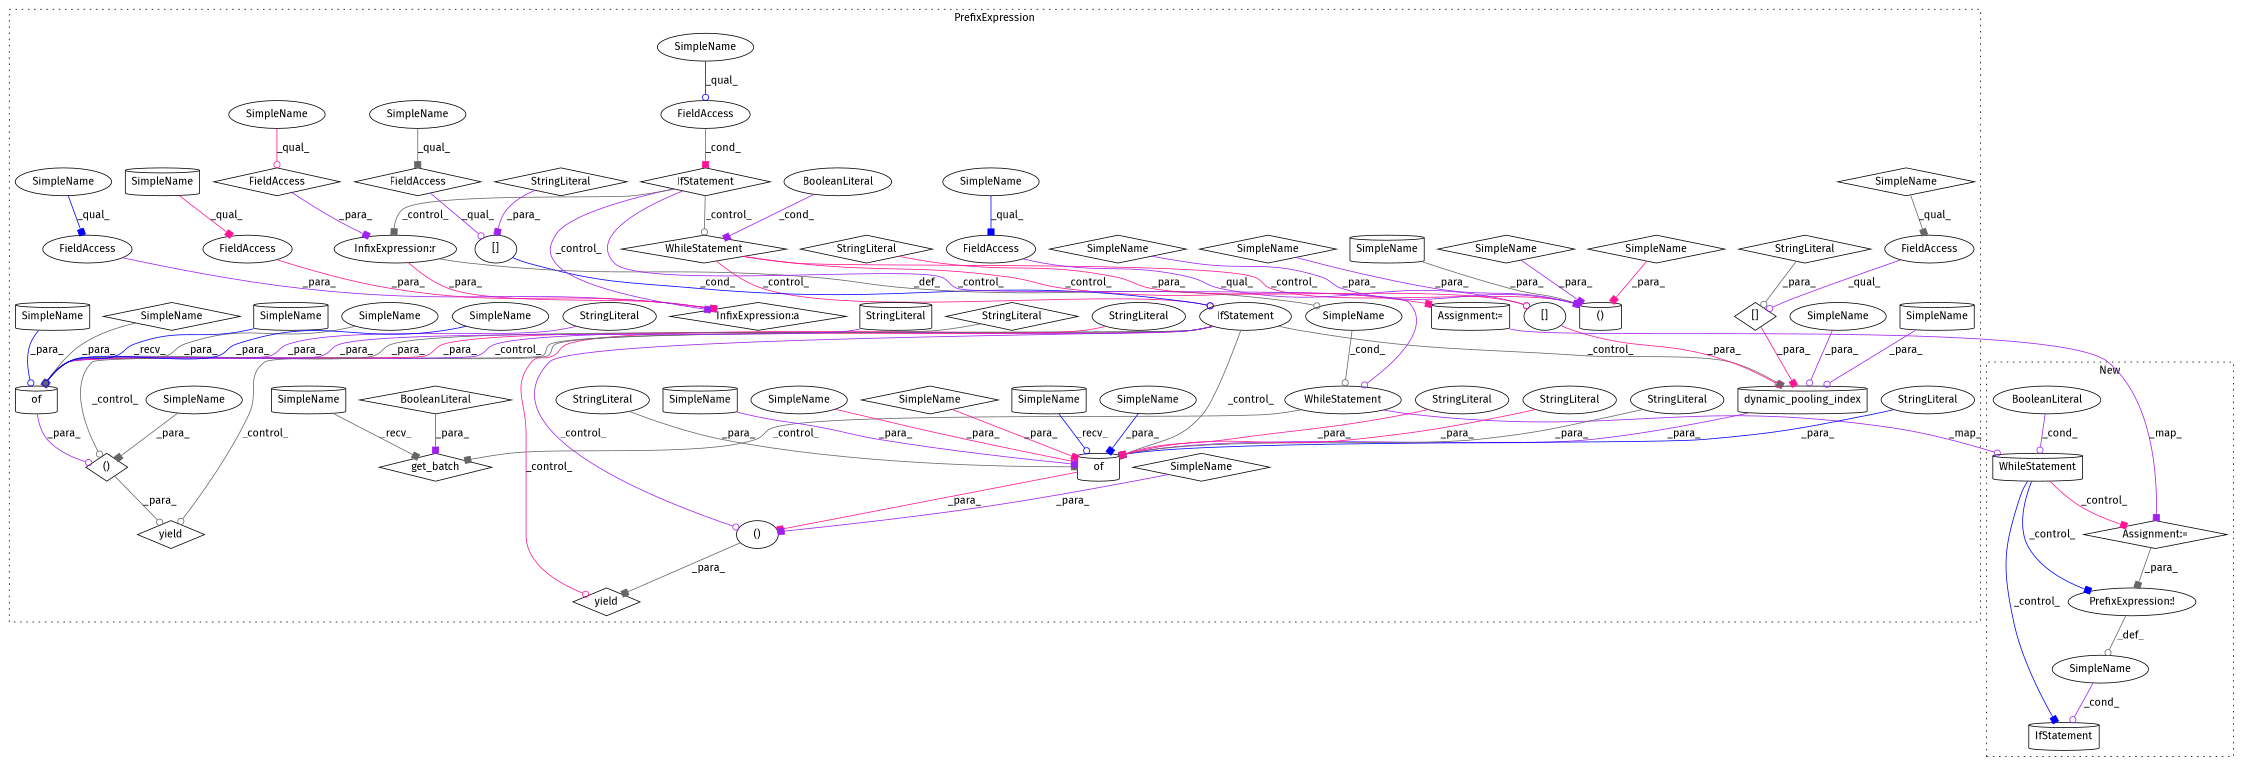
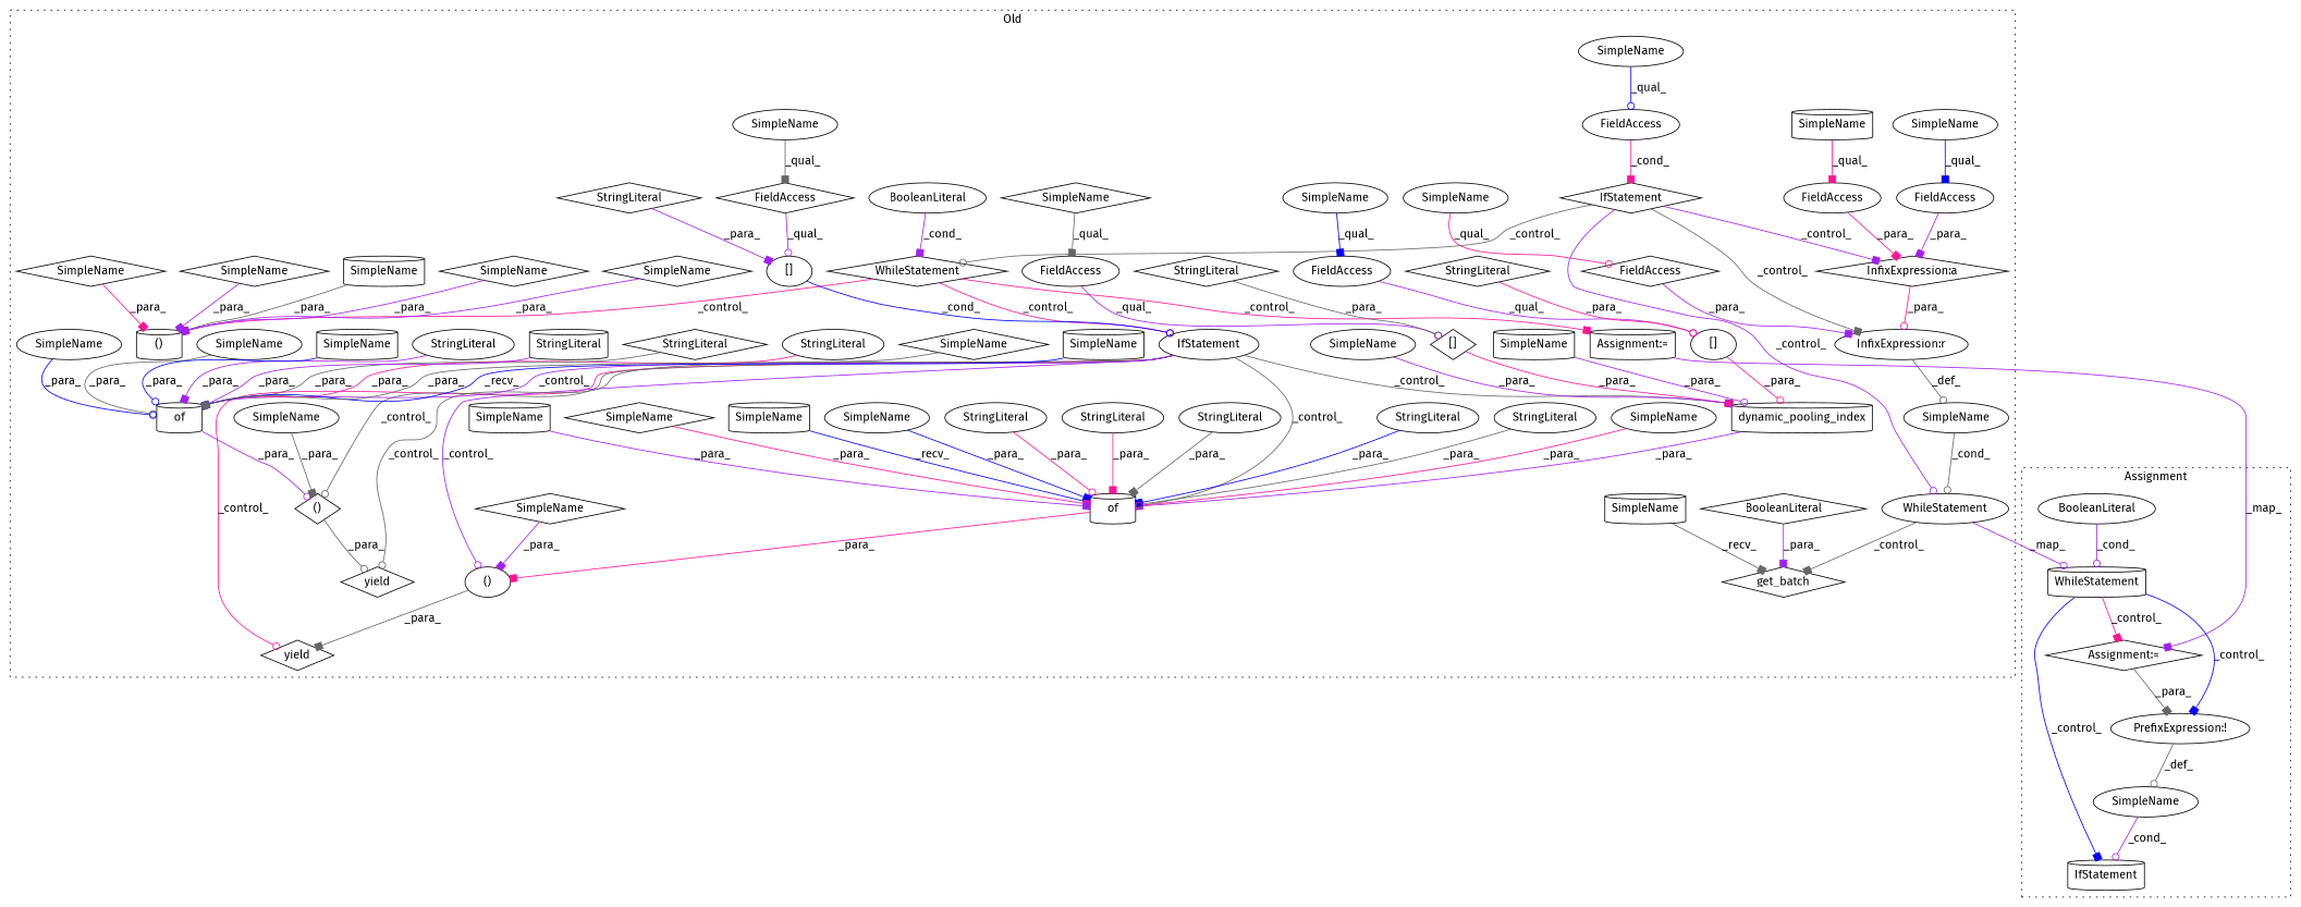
  digraph {
    fontname="Fira Sans"
    node [a=42 fontname="Fira Sans" l=4 shape=ellipse]
    edge [arrowhead=box color=purple fontname="Fira Sans"]
    n1 [a=112 l=18 label=yield s=3894 shape=diamond]
    n2 [a=61 l="7,2" label=WhileStatement s="3702,3713" shape=diamond]
    n3 [a=9 label=BooleanLiteral s=3709]
    n4 [a=25 l="4,2" label=IfStatement s="3852,3880"]
    n5 [a=106 l=77 label="()" s=4163 shape=diamond]
    n6 [a=2 l="12,1" label="[]" s="3856,3879"]
    n7 [a=106 l=202 label="()" s=3912]
    n8 [a=22 l=11 label=FieldAccess s=3856 shape=diamond]
    n9 [a=106 l=90 label="()" s=3734 shape=cylinder]
    n10 [a=32 l="10,1" label=get_batch s="4460,4475" shape=diamond]
    n11 [a=27 l=3 label="InfixExpression:a" s=4300 shape=diamond]
    n12 [a=32 l="3,1" label=of s="3916,4099" shape=cylinder]
    n13 [a=27 label="InfixExpression:r" s=4319]
    n14 [a=22 l=18 label=FieldAccess s=4323 shape=diamond]
    n15 [a=22 l=13 label=FieldAccess s=3679]
    n16 [a=22 l=15 label=FieldAccess s=4303]
    n17 [a=22 l=10 label=FieldAccess s=4290]
    n18 [a=22 l=11 label=FieldAccess s=4071]
    n19 [a=2 l="12,1" label="[]" s="4071,4097" shape=diamond]
    n20 [a=22 l=11 label=FieldAccess s=4043]
    n21 [a=2 l="12,1" label="[]" s="4043,4069"]
    n22 [a=112 l=18 label=yield s=4145 shape=diamond]
    n23 [a=32 l="3,1" label=of s="4167,4225" shape=cylinder]
    n24 [a=9 l=5 label=BooleanLiteral s=4470 shape=diamond]
    n25 [a=25 l="4,2" label=IfStatement s="3675,3692" shape=diamond]
    n26 [a=32 l="22,1" label=dynamic_pooling_index s="4007,4098" shape=cylinder]
    n27 [a=61 l="7,2" label=WhileStatement s="4281,4342"]
    n28 [label=SimpleName l=""]
    n29 [a=45 l=11 label=StringLiteral s=3868 shape=diamond]
    n30 [a=45 l=9 label=StringLiteral s=3958]
    n31 [a=45 l=14 label=StringLiteral s=4083 shape=diamond]
    n32 [a=45 l=14 label=StringLiteral s=4055 shape=diamond]
    n33 [a=45 l=5 label=StringLiteral s=3949]
    n34 [a=45 l=11 label=StringLiteral s=3930]
    n35 [a=45 l=9 label=StringLiteral s=4209]
    n36 [a=45 l=7 label=StringLiteral s=3919]
    n37 [a=45 l=5 label=StringLiteral s=4200 shape=diamond]
    n38 [a=45 l=13 label=StringLiteral s=3975]
    n39 [a=45 l=7 label=StringLiteral s=4170 shape=cylinder]
    n40 [a=45 l=11 label=StringLiteral s=4181]
    n41 [a=7 l=2 label="Assignment:=" s=3824 shape=cylinder]
    n42 [l=6 label=SimpleName s=4029]
    n43 [l=6 label=SimpleName s=3749 shape=cylinder]
    n44 [l=6 label=SimpleName s=4193]
    n45 [l=6 label=SimpleName s=3942]
    n46 [l=3 label=SimpleName s=4163 shape=cylinder]
    n47 [l=3 label=SimpleName s=3912 shape=cylinder]
    n48 [l=2 label=SimpleName s=3768 shape=diamond]
    n49 [l=2 label=SimpleName s=3955 shape=diamond]
    n50 [l=2 label=SimpleName s=4206 shape=diamond]
    n51 [l=1 label=SimpleName s=4113 shape=diamond]
    n52 [l=1 label=SimpleName s=4239]
    n53 [l=1 label=SimpleName s=3802 shape=diamond]
    n54 [label=SimpleName s=4323]
    n55 [label=SimpleName s=4303]
    n56 [label=SimpleName s=4455 shape=cylinder]
    n57 [label=SimpleName s=3856]
    n58 [label=SimpleName s=4290 shape=cylinder]
    n59 [label=SimpleName s=4071 shape=diamond]
    n60 [label=SimpleName s=4043]
    n61 [label=SimpleName s=3679]
    n62 [l=2 label=SimpleName s=3927]
    n63 [l=2 label=SimpleName s=3734 shape=diamond]
    n64 [l=2 label=SimpleName s=4178]
    n65 [l=6 label=SimpleName s=3968 shape=cylinder]
    n66 [l=6 label=SimpleName s=4036 shape=cylinder]
    n67 [l=6 label=SimpleName s=3783 shape=diamond]
    n68 [l=6 label=SimpleName s=4219 shape=cylinder]
    n69 [a=25 l="4,2" label=IfStatement s="4049,4060" shape=cylinder]
    n70 [a=38 l=1 label="PrefixExpression:!" s=4053]
    n71 [a=9 label=BooleanLiteral s=4004]
    n72 [label=SimpleName l=""]
    n73 [a=61 l="7,2" label=WhileStatement s="3997,4008" shape=cylinder]
    n74 [a=7 l=1 label="Assignment:=" s=4024 shape=diamond]
    subgraph cluster_1 {
-     label=PrefixExpression
+     label=Old
      style=dotted
      n1
      n2
      n3
      n4
      n5
      n6
      n7
      n8
      n9
      n10
      n11
      n12
      n13
      n14
      n15
      n16
      n17
      n18
      n19
      n20
      n21
      n22
      n23
      n24
      n25
      n26
      n27
      n28
      n29
      n30
      n31
      n32
      n33
      n34
      n35
      n36
      n37
      n38
      n39
      n40
      n41
      n42
      n43
      n44
      n45
      n46
      n47
      n48
      n49
      n50
      n51
      n52
      n53
      n54
      n55
      n56
      n57
      n58
      n59
      n60
      n61
      n62
      n63
      n64
      n65
      n66
      n67
      n68
    }
    subgraph cluster_2 {
-     label=New
+     label=Assignment
      style=dotted
      n69
      n70
      n71
      n72
      n73
      n74
    }
    n2 -> n4 [arrowhead=odot color=deeppink label=_control_]
    n2 -> n9 [arrowhead=odot color=deeppink label=_control_]
    n2 -> n41 [color=deeppink label=_control_]
    n3 -> n2 [label=_cond_]
    n4 -> n1 [arrowhead=odot color=deeppink label=_control_]
    n4 -> n5 [arrowhead=odot color=gray40 label=_control_]
    n4 -> n7 [arrowhead=odot label=_control_]
    n4 -> n12 [color=gray40 label=_control_]
    n4 -> n22 [arrowhead=odot color=gray40 label=_control_]
    n4 -> n23 [label=_control_]
    n4 -> n26 [color=gray40 label=_control_]
    n5 -> n22 [arrowhead=odot color=gray40 label=_para_]
    n6 -> n4 [arrowhead=odot color=blue label=_cond_]
    n7 -> n1 [color=gray40 label=_para_]
    n8 -> n6 [arrowhead=odot label=_qual_]
-   n13 -> n11 [arrowhead=odot color=deeppink label=_para_]
+   n11 -> n13 [arrowhead=odot color=deeppink label=_para_]
    n12 -> n7 [color=deeppink label=_para_]
    n13 -> n28 [arrowhead=odot color=gray40 label=_def_]
    n14 -> n13 [label=_para_]
    n15 -> n25 [color=deeppink label=_cond_]
    n16 -> n11 [label=_para_]
    n17 -> n11 [color=deeppink label=_para_]
    n18 -> n19 [arrowhead=odot label=_qual_]
    n19 -> n26 [color=deeppink label=_para_]
    n20 -> n21 [arrowhead=odot label=_qual_]
    n21 -> n26 [arrowhead=odot color=deeppink label=_para_]
    n23 -> n5 [arrowhead=odot label=_para_]
    n24 -> n10 [label=_para_]
    n25 -> n2 [arrowhead=odot color=gray40 label=_control_]
    n25 -> n11 [label=_control_]
    n25 -> n13 [color=gray40 label=_control_]
    n25 -> n27 [arrowhead=odot label=_control_]
    n26 -> n12 [label=_para_]
    n27 -> n10 [color=gray40 label=_control_]
    n27 -> n73 [arrowhead=odot label=_map_]
    n28 -> n27 [arrowhead=odot color=gray40 label=_cond_]
    n29 -> n6 [label=_para_]
    n30 -> n12 [color=gray40 label=_para_]
    n31 -> n19 [arrowhead=odot color=gray40 label=_para_]
    n32 -> n21 [arrowhead=odot color=deeppink label=_para_]
    n33 -> n12 [color=blue label=_para_]
    n34 -> n12 [color=gray40 label=_para_]
    n35 -> n23 [arrowhead=odot color=deeppink label=_para_]
    n36 -> n12 [color=deeppink label=_para_]
    n37 -> n23 [color=gray40 label=_para_]
    n38 -> n12 [arrowhead=odot color=deeppink label=_para_]
    n39 -> n23 [arrowhead=odot label=_para_]
    n40 -> n23 [label=_para_]
    n41 -> n74 [label=_map_]
    n42 -> n26 [arrowhead=odot label=_para_]
    n43 -> n9 [arrowhead=odot color=gray40 label=_para_]
    n44 -> n23 [arrowhead=odot color=gray40 label=_para_]
    n45 -> n12 [color=blue label=_para_]
    n46 -> n23 [color=blue label=_recv_]
    n47 -> n12 [arrowhead=odot color=blue label=_recv_]
    n48 -> n9 [label=_para_]
    n49 -> n12 [color=deeppink label=_para_]
    n50 -> n23 [color=gray40 label=_para_]
    n51 -> n7 [label=_para_]
    n52 -> n5 [color=gray40 label=_para_]
    n53 -> n9 [color=deeppink label=_para_]
    n54 -> n14 [arrowhead=odot color=deeppink label=_qual_]
    n55 -> n16 [color=blue label=_qual_]
    n56 -> n10 [color=gray40 label=_recv_]
    n57 -> n8 [color=gray40 label=_qual_]
    n58 -> n17 [color=deeppink label=_qual_]
    n59 -> n18 [color=gray40 label=_qual_]
    n60 -> n20 [color=blue label=_qual_]
    n61 -> n15 [arrowhead=odot color=blue label=_qual_]
    n62 -> n12 [arrowhead=odot color=deeppink label=_para_]
    n63 -> n9 [label=_para_]
    n64 -> n23 [arrowhead=odot color=blue label=_para_]
    n65 -> n12 [label=_para_]
    n66 -> n26 [arrowhead=odot label=_para_]
    n67 -> n9 [label=_para_]
    n68 -> n23 [arrowhead=odot color=blue label=_para_]
    n70 -> n72 [arrowhead=odot color=gray40 label=_def_]
    n71 -> n73 [arrowhead=odot label=_cond_]
    n72 -> n69 [arrowhead=odot label=_cond_]
    n73 -> n69 [color=blue label=_control_]
    n73 -> n70 [color=blue label=_control_]
    n73 -> n74 [color=deeppink label=_control_]
    n74 -> n70 [color=gray40 label=_para_]
  }
